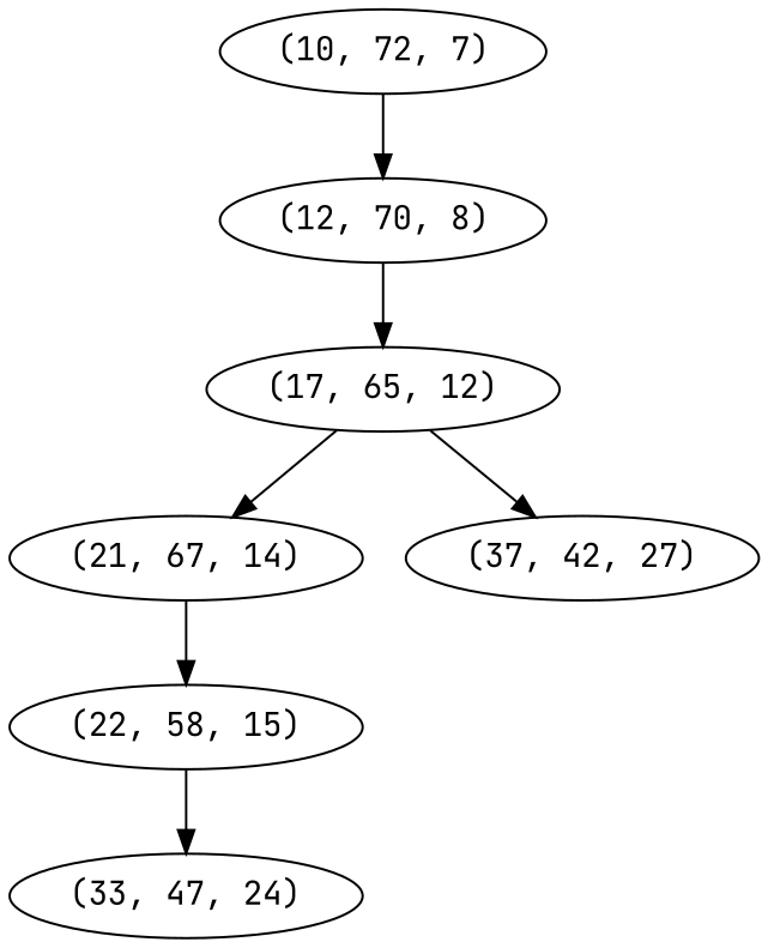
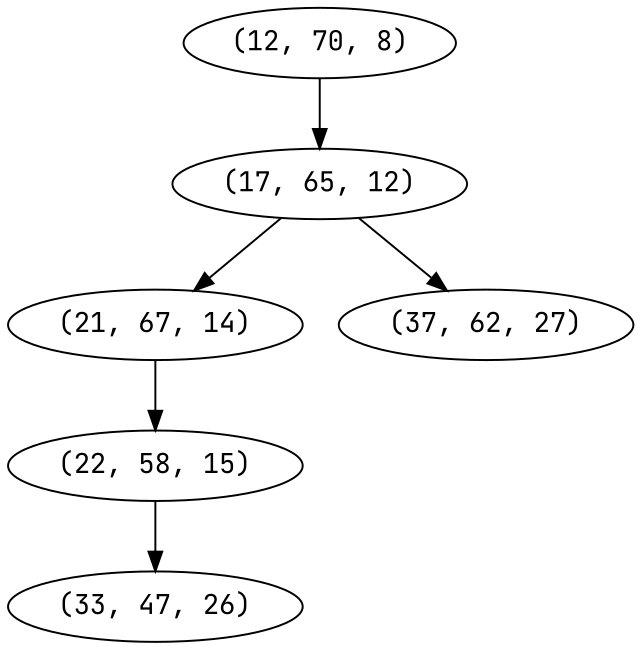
  digraph {
    fontname="JetBrains Mono"
    node [fontname="JetBrains Mono"]
    edge [fontname="JetBrains Mono"]
-   "(10, 72, 7)"
    "(12, 70, 8)"
    "(17, 65, 12)"
    n4 [label="(21, 67, 14)"]
-   "(37, 42, 27)"
+   "(37, 42, 27)" [label="(37, 62, 27)"]
    n6 [label="(22, 58, 15)"]
-   "(33, 47, 24)"
-   "(10, 72, 7)" -> "(12, 70, 8)"
+   "(33, 47, 24)" [label="(33, 47, 26)"]
    "(12, 70, 8)" -> "(17, 65, 12)"
    "(17, 65, 12)" -> n4
    "(17, 65, 12)" -> "(37, 42, 27)"
    n4 -> n6
    n6 -> "(33, 47, 24)"
  }
